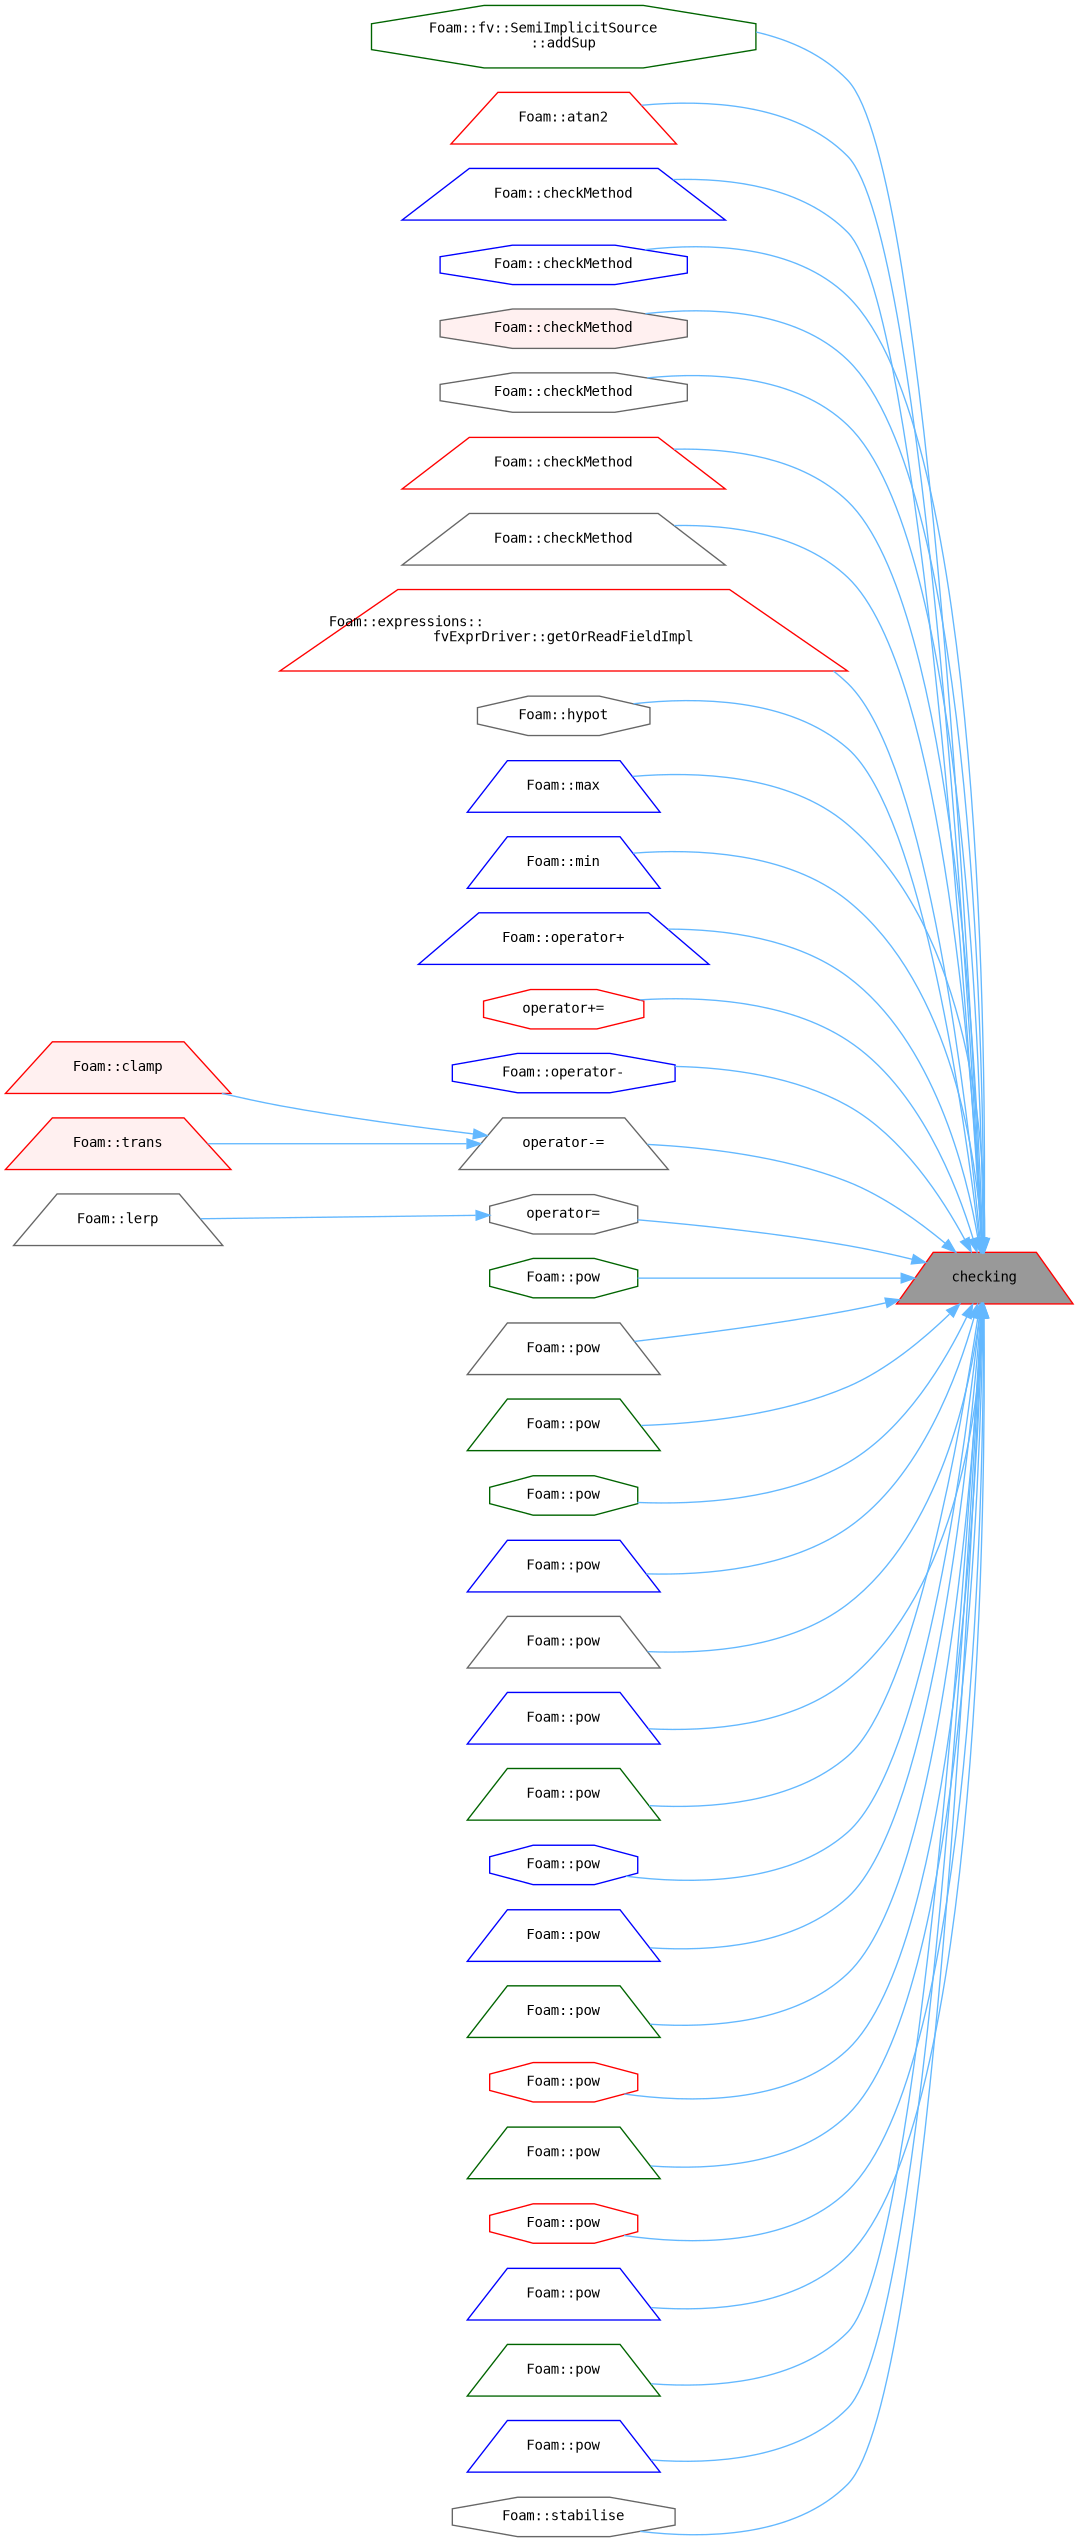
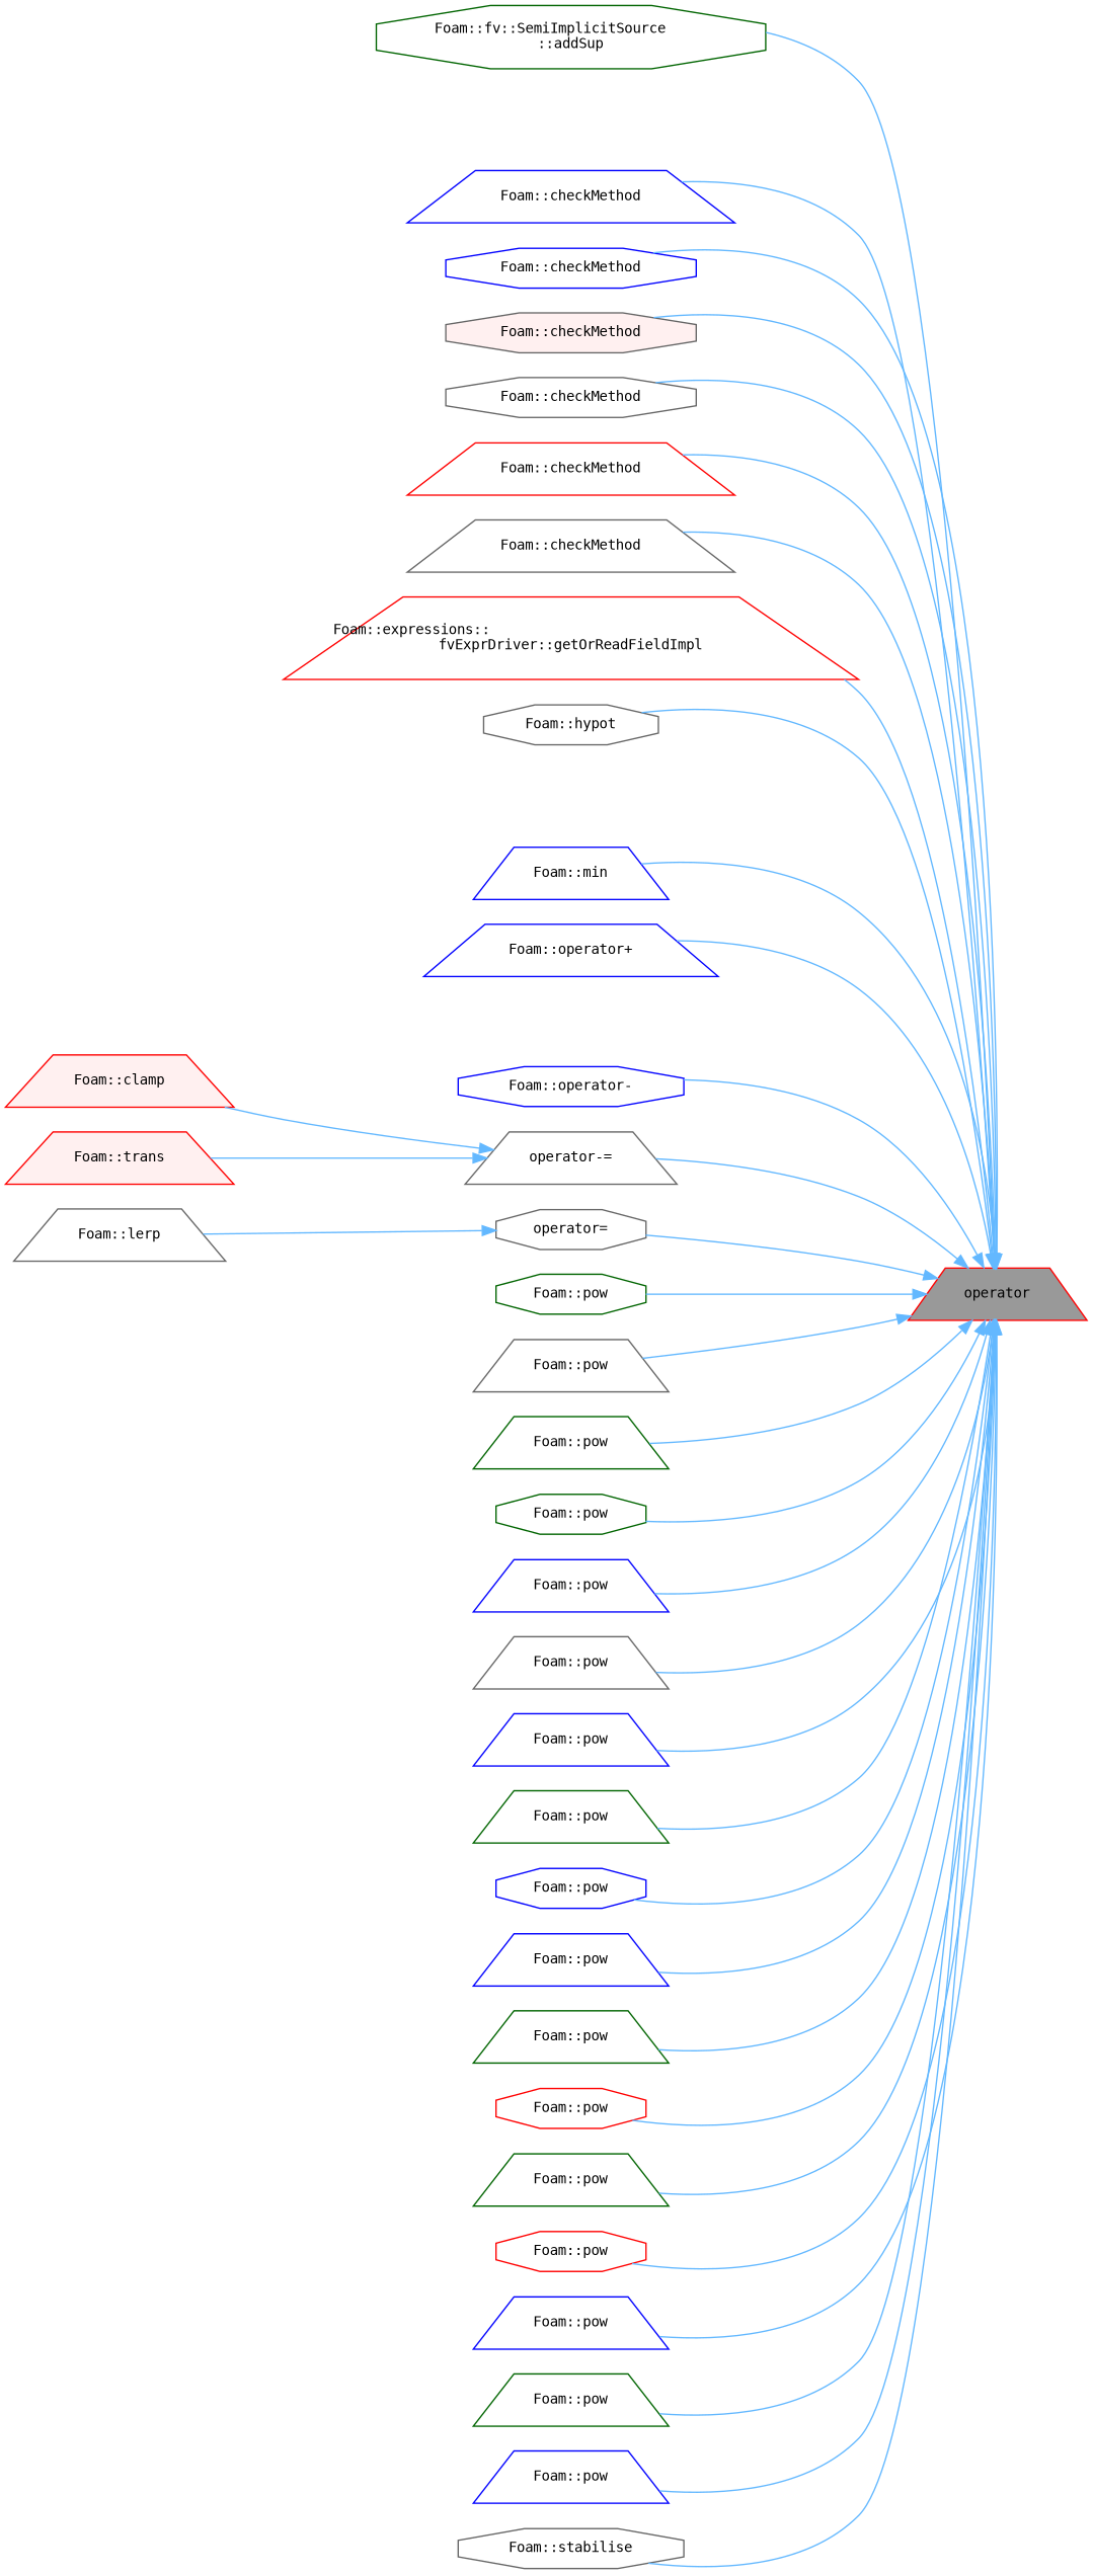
  digraph {
    fontname="DejaVu Sans Mono"
    rankdir=RL
    node [color=blue fillcolor=white fontname="DejaVu Sans Mono" fontsize=10 shape=trapezium style=filled]
    edge [color=steelblue1 dir=back fontname="DejaVu Sans Mono" fontsize=10 labelfontname=Helvetica labelfontsize=10 style=solid]
-   n1 [color=red fillcolor=grey60 fontcolor=black height=0.2 label=checking width=0.4]
+   n1 [color=red fillcolor=grey60 fontcolor=black height=0.2 label=operator width=0.4]
    n2 [color=darkgreen height=0.2 label="Foam::fv::SemiImplicitSource\l::addSup" shape=octagon width=0.4]
-   n3 [color=red height=0.2 label="Foam::atan2" width=0.4]
    n4 [height=0.2 label="Foam::checkMethod" width=0.4]
    n5 [height=0.2 label="Foam::checkMethod" shape=octagon width=0.4]
    n6 [color=gray40 fillcolor="#FFF0F0" height=0.2 label="Foam::checkMethod" shape=octagon width=0.4]
    n7 [color=gray40 height=0.2 label="Foam::checkMethod" shape=octagon width=0.4]
    n8 [color=red height=0.2 label="Foam::checkMethod" width=0.4]
    n9 [color=gray40 height=0.2 label="Foam::checkMethod" width=0.4]
    n10 [color=red height=0.2 label="Foam::expressions::\lfvExprDriver::getOrReadFieldImpl" width=0.4]
    n11 [color=gray40 height=0.2 label="Foam::hypot" shape=octagon width=0.4]
-   n12 [height=0.2 label="Foam::max" width=0.4]
    n13 [height=0.2 label="Foam::min" width=0.4]
    n14 [height=0.2 label="Foam::operator+" width=0.4]
-   n15 [color=red height=0.2 label="operator+=" shape=octagon width=0.4]
    n16 [height=0.2 label="Foam::operator-" shape=octagon width=0.4]
    n17 [color=gray40 height=0.2 label="operator-=" width=0.4]
    n18 [color=gray40 height=0.2 label="operator=" shape=octagon width=0.4]
    n19 [color=darkgreen height=0.2 label="Foam::pow" shape=octagon width=0.4]
    n20 [color=gray40 height=0.2 label="Foam::pow" width=0.4]
    n21 [color=darkgreen height=0.2 label="Foam::pow" width=0.4]
    n22 [color=darkgreen height=0.2 label="Foam::pow" shape=octagon width=0.4]
    n23 [height=0.2 label="Foam::pow" width=0.4]
    n24 [color=gray40 height=0.2 label="Foam::pow" width=0.4]
    n25 [height=0.2 label="Foam::pow" width=0.4]
    n26 [color=darkgreen height=0.2 label="Foam::pow" width=0.4]
    n27 [height=0.2 label="Foam::pow" shape=octagon width=0.4]
    n28 [height=0.2 label="Foam::pow" width=0.4]
    n29 [color=darkgreen height=0.2 label="Foam::pow" width=0.4]
    n30 [color=red height=0.2 label="Foam::pow" shape=octagon width=0.4]
    n31 [color=darkgreen height=0.2 label="Foam::pow" width=0.4]
    n32 [color=red height=0.2 label="Foam::pow" shape=octagon width=0.4]
    n33 [height=0.2 label="Foam::pow" width=0.4]
    n34 [color=darkgreen height=0.2 label="Foam::pow" width=0.4]
    n35 [height=0.2 label="Foam::pow" width=0.4]
    n36 [color=gray40 height=0.2 label="Foam::stabilise" shape=octagon width=0.4]
    n37 [color=red fillcolor="#FFF0F0" height=0.2 label="Foam::clamp" width=0.4]
    n38 [color=gray40 height=0.2 label="Foam::lerp" width=0.4]
    n39 [color=red fillcolor="#FFF0F0" height=0.2 label="Foam::trans" width=0.4]
    n1 -> n2
-   n1 -> n3
    n1 -> n4
    n1 -> n5
    n1 -> n6
    n1 -> n7
    n1 -> n8
    n1 -> n9
    n1 -> n10
    n1 -> n11
-   n1 -> n12
    n1 -> n13
    n1 -> n14
-   n1 -> n15
    n1 -> n16
    n1 -> n17
    n1 -> n18
    n1 -> n19
    n1 -> n20
    n1 -> n21
    n1 -> n22
    n1 -> n23
    n1 -> n24
    n1 -> n25
    n1 -> n26
    n1 -> n27
    n1 -> n28
    n1 -> n29
    n1 -> n30
    n1 -> n31
    n1 -> n32
    n1 -> n33
    n1 -> n34
    n1 -> n35
    n1 -> n36
    n17 -> n37
    n17 -> n39
    n18 -> n38
  }
